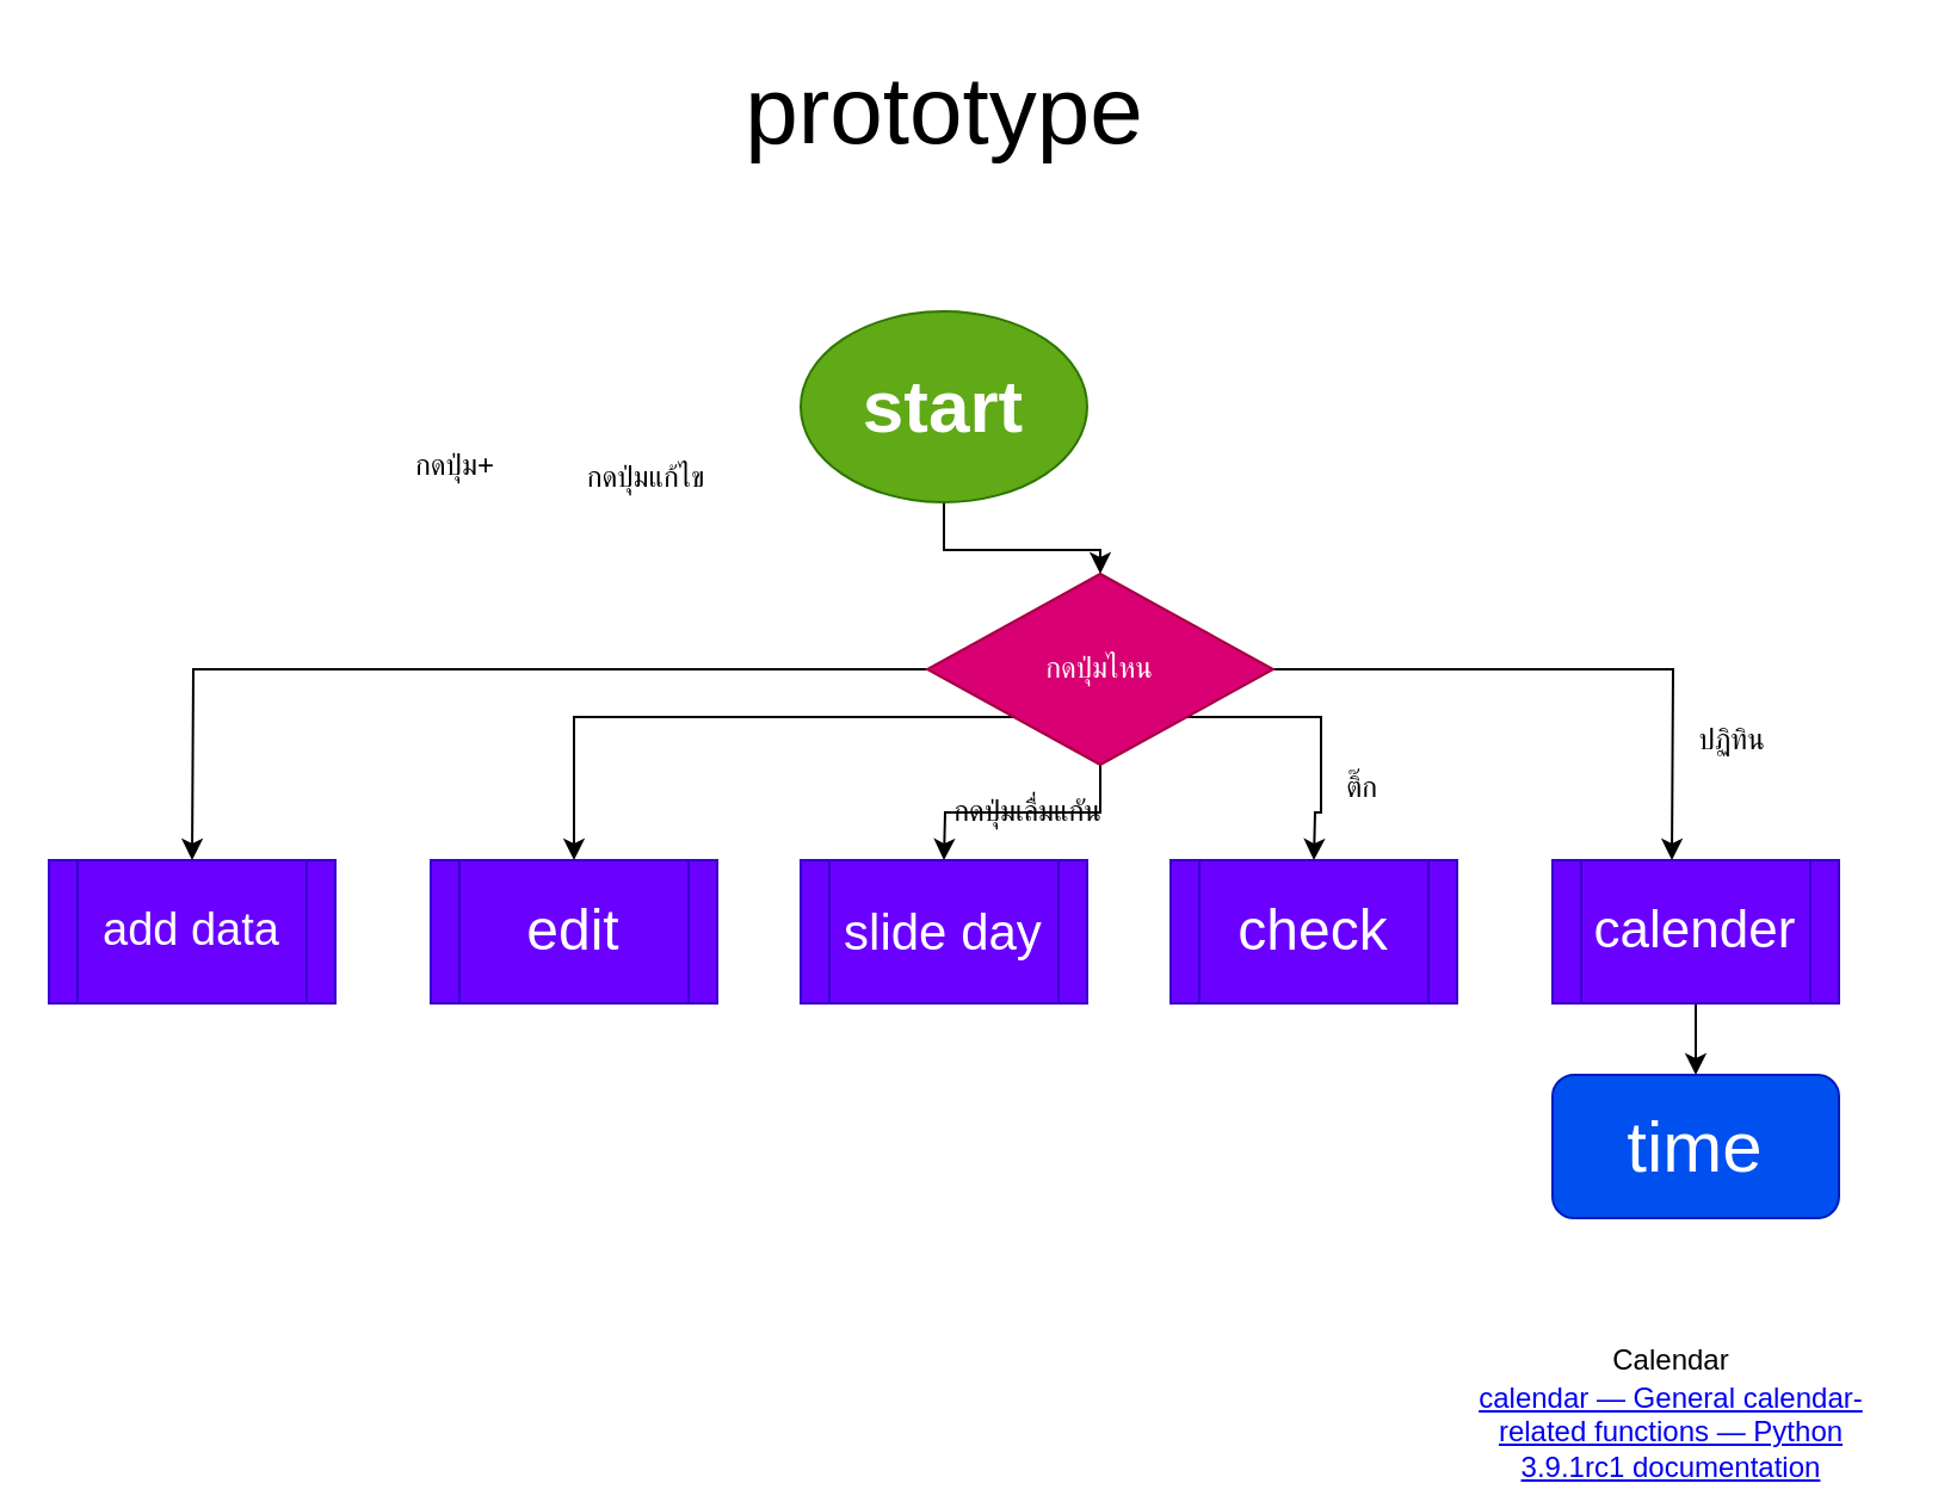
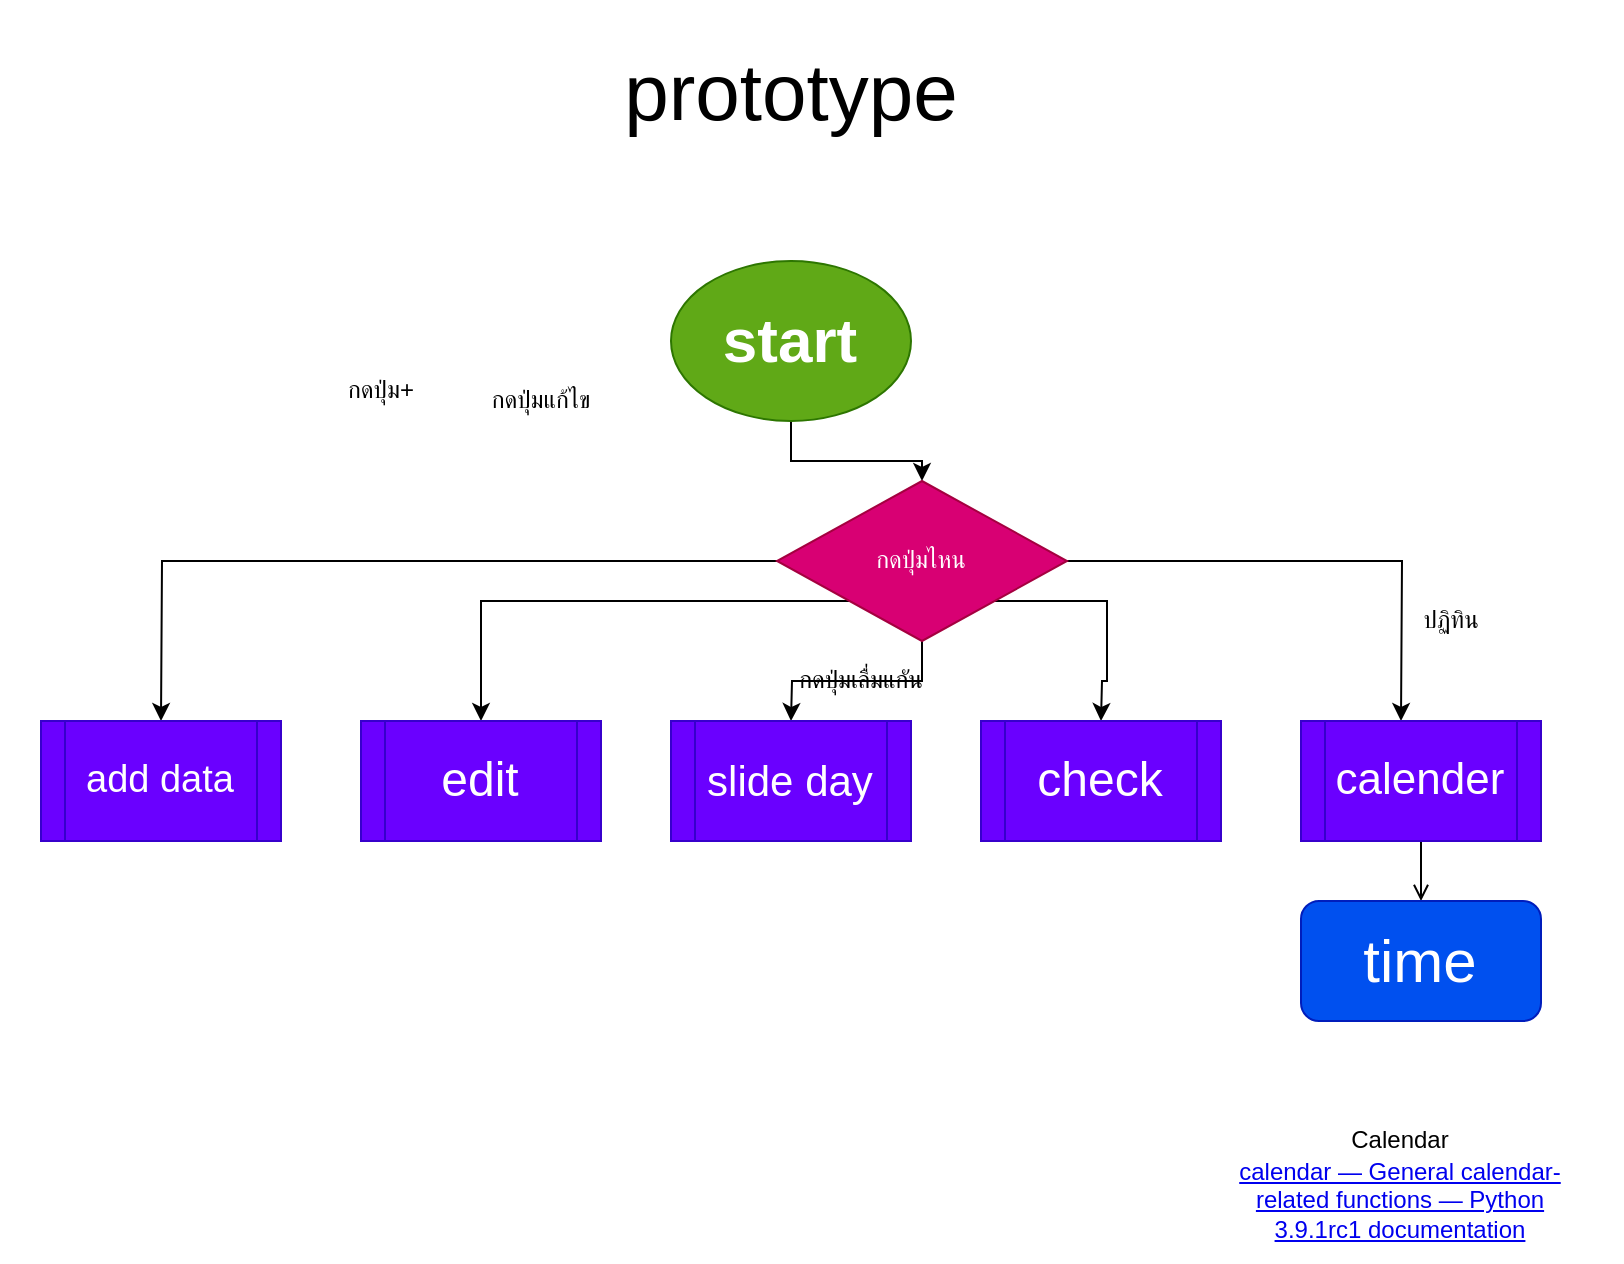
  <mxCell id="0" />
  <mxCell id="1" parent="0" />
  <mxCell id="2" value="" style="edgeStyle=orthogonalEdgeStyle;rounded=0;orthogonalLoop=1;jettySize=auto;html=1;" parent="1" source="3" target="9" edge="1"><mxGeometry relative="1" as="geometry" /></mxCell>
  <mxCell id="3" value="start" style="ellipse;whiteSpace=wrap;html=1;fillColor=#60a917;strokeColor=#2D7600;fontColor=#ffffff;fontSize=31;fontStyle=1" parent="1" vertex="1"><mxGeometry x="335" y="130" width="120" height="80" as="geometry" /></mxCell>
  <mxCell id="4" style="edgeStyle=orthogonalEdgeStyle;rounded=0;orthogonalLoop=1;jettySize=auto;html=1;exitX=0;exitY=0.5;exitDx=0;exitDy=0;entryX=0.5;entryY=0;entryDx=0;entryDy=0;" parent="1" source="9" edge="1"><mxGeometry relative="1" as="geometry"><mxPoint x="80" y="360" as="targetPoint" /></mxGeometry></mxCell>
  <mxCell id="5" style="edgeStyle=orthogonalEdgeStyle;rounded=0;orthogonalLoop=1;jettySize=auto;html=1;exitX=0.5;exitY=1;exitDx=0;exitDy=0;" parent="1" source="9" edge="1"><mxGeometry relative="1" as="geometry"><mxPoint x="395" y="360" as="targetPoint" /></mxGeometry></mxCell>
  <mxCell id="6" style="edgeStyle=orthogonalEdgeStyle;rounded=0;orthogonalLoop=1;jettySize=auto;html=1;exitX=1;exitY=0.5;exitDx=0;exitDy=0;entryX=0.5;entryY=0;entryDx=0;entryDy=0;" parent="1" source="9" edge="1"><mxGeometry relative="1" as="geometry"><mxPoint x="700" y="360" as="targetPoint" /></mxGeometry></mxCell>
  <mxCell id="7" style="edgeStyle=orthogonalEdgeStyle;rounded=0;orthogonalLoop=1;jettySize=auto;html=1;exitX=0;exitY=1;exitDx=0;exitDy=0;" parent="1" source="9" edge="1"><mxGeometry relative="1" as="geometry"><mxPoint x="240" y="360" as="targetPoint" /><Array as="points"><mxPoint x="240" y="300" /></Array></mxGeometry></mxCell>
  <mxCell id="8" style="edgeStyle=orthogonalEdgeStyle;rounded=0;orthogonalLoop=1;jettySize=auto;html=1;exitX=1;exitY=1;exitDx=0;exitDy=0;entryX=0.5;entryY=0;entryDx=0;entryDy=0;" parent="1" source="9" edge="1"><mxGeometry relative="1" as="geometry"><mxPoint x="550" y="360" as="targetPoint" /></mxGeometry></mxCell>
  <mxCell id="9" value="กดปุ่มไหน" style="rhombus;whiteSpace=wrap;html=1;fillColor=#d80073;strokeColor=#A50040;fontColor=#ffffff;" parent="1" vertex="1"><mxGeometry x="388" y="240" width="145" height="80" as="geometry" /></mxCell>
  <mxCell id="10" value="กดปุ่ม+" style="text;html=1;align=center;verticalAlign=middle;resizable=0;points=[];autosize=1;" parent="1" vertex="1"><mxGeometry x="165" y="185" width="50" height="20" as="geometry" /></mxCell>
  <mxCell id="11" value="&lt;font style=&quot;font-size: 19px;&quot;&gt;add data&lt;/font&gt;" style="shape=process;whiteSpace=wrap;html=1;backgroundOutline=1;fillColor=#6a00ff;strokeColor=#3700CC;fontColor=#ffffff;fontSize=19;" parent="1" vertex="1"><mxGeometry x="20" y="360" width="120" height="60" as="geometry" /></mxCell>
  <mxCell id="12" value="edit" style="shape=process;whiteSpace=wrap;html=1;backgroundOutline=1;fillColor=#6a00ff;strokeColor=#3700CC;fontColor=#ffffff;fontSize=24;" parent="1" vertex="1"><mxGeometry x="180" y="360" width="120" height="60" as="geometry" /></mxCell>
  <mxCell id="13" value="slide day" style="shape=process;whiteSpace=wrap;html=1;backgroundOutline=1;fillColor=#6a00ff;strokeColor=#3700CC;fontColor=#ffffff;fontSize=21;" parent="1" vertex="1"><mxGeometry x="335" y="360" width="120" height="60" as="geometry" /></mxCell>
  <mxCell id="14" value="check" style="shape=process;whiteSpace=wrap;html=1;backgroundOutline=1;fillColor=#6a00ff;strokeColor=#3700CC;fontColor=#ffffff;fontSize=24;" parent="1" vertex="1"><mxGeometry x="490" y="360" width="120" height="60" as="geometry" /></mxCell>
- <mxCell id="15" value="" style="edgeStyle=orthogonalEdgeStyle;rounded=0;orthogonalLoop=1;jettySize=auto;html=1;" parent="1" source="16" target="22" edge="1"><mxGeometry relative="1" as="geometry" /></mxCell>
+ <mxCell id="15" value="" style="edgeStyle=orthogonalEdgeStyle;rounded=0;orthogonalLoop=1;jettySize=auto;html=1;endArrow=open;" parent="1" source="16" target="22" edge="1"><mxGeometry relative="1" as="geometry" /></mxCell>
  <mxCell id="16" value="calender" style="shape=process;whiteSpace=wrap;html=1;backgroundOutline=1;fillColor=#6a00ff;strokeColor=#3700CC;fontColor=#ffffff;fontSize=22;" parent="1" vertex="1"><mxGeometry x="650" y="360" width="120" height="60" as="geometry" /></mxCell>
  <mxCell id="17" value="กดปุ่มแก้ไข" style="text;html=1;align=center;verticalAlign=middle;resizable=0;points=[];autosize=1;" parent="1" vertex="1"><mxGeometry x="235" y="190" width="70" height="20" as="geometry" /></mxCell>
  <mxCell id="18" value="กดปุ่มเลื่มแกัน" style="text;html=1;align=center;verticalAlign=middle;resizable=0;points=[];autosize=1;" parent="1" vertex="1"><mxGeometry x="390" y="330" width="80" height="20" as="geometry" /></mxCell>
- <mxCell id="19" value="ติ๊ก" style="text;html=1;align=center;verticalAlign=middle;resizable=0;points=[];autosize=1;" parent="1" vertex="1"><mxGeometry x="555" y="320" width="30" height="20" as="geometry" /></mxCell>
  <mxCell id="20" value="ปฏิทิน" style="text;html=1;align=center;verticalAlign=middle;resizable=0;points=[];autosize=1;" parent="1" vertex="1"><mxGeometry x="700" y="300" width="50" height="20" as="geometry" /></mxCell>
  <mxCell id="21" value="prototype" style="text;html=1;align=center;verticalAlign=middle;resizable=0;points=[];autosize=1;fontSize=40;" parent="1" vertex="1"><mxGeometry x="305" y="20" width="180" height="50" as="geometry" /></mxCell>
  <mxCell id="22" value="time" style="rounded=1;whiteSpace=wrap;html=1;fillColor=#0050ef;strokeColor=#001DBC;fontColor=#ffffff;fontSize=30;" parent="1" vertex="1"><mxGeometry x="650" y="450" width="120" height="60" as="geometry" /></mxCell>
  <mxCell id="23" value="&lt;a href=&quot;https://docs.python.org/3/library/calendar.html&quot;&gt;calendar — General calendar-related functions — Python 3.9.1rc1 documentation&lt;/a&gt;" style="text;html=1;strokeColor=none;fillColor=none;align=center;verticalAlign=middle;whiteSpace=wrap;rounded=0;" parent="1" vertex="1"><mxGeometry x="610" y="590" width="180" height="20" as="geometry" /></mxCell>
  <mxCell id="24" value="Calendar" style="text;html=1;strokeColor=none;fillColor=none;align=center;verticalAlign=middle;whiteSpace=wrap;rounded=0;" parent="1" vertex="1"><mxGeometry x="655" y="560" width="90" height="20" as="geometry" /></mxCell>
